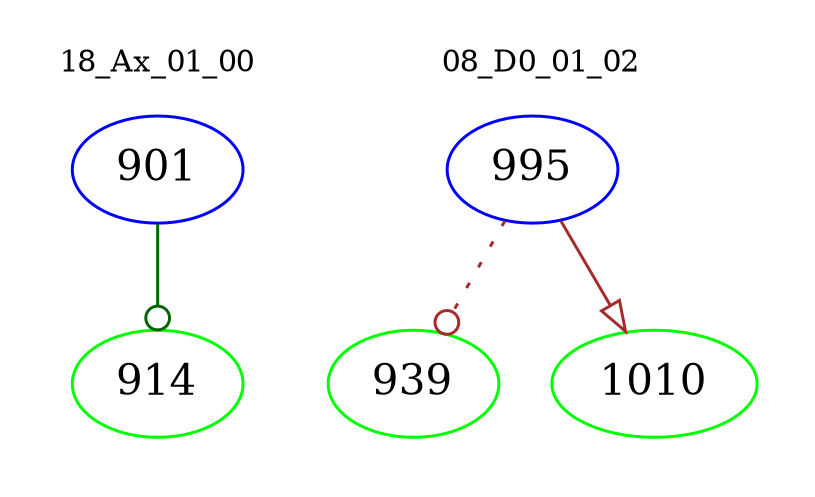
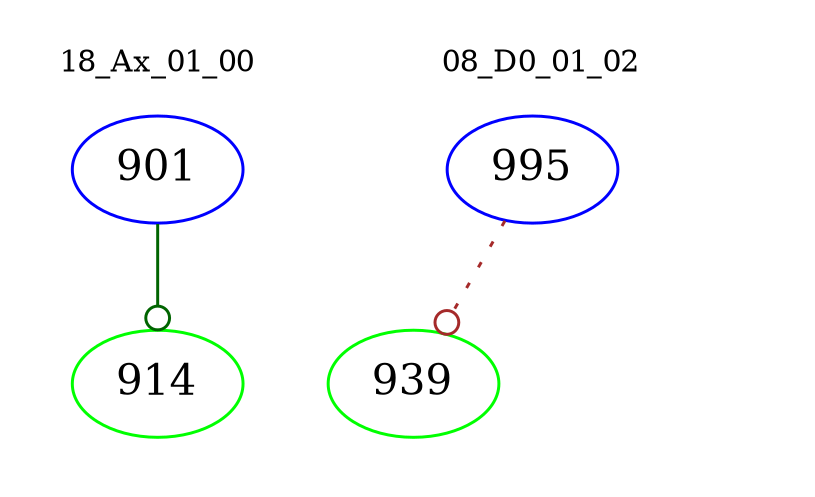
  digraph {
    node [color=green]
    edge [arrowhead=odot color=brown style=solid]
    n1 [color=blue label=901]
    n2 [label=914]
    n3 [color=blue label=995]
    n4 [label=939]
-   n5 [label=1010]
    subgraph cluster_1 {
      color=white
      fontsize=10
      label="18_Ax_01_00"
      n1
      n2
    }
    subgraph cluster_2 {
      color=white
      fontsize=10
      label="08_D0_01_02"
      n3
      n4
-     n5
    }
    n1 -> n2 [color=darkgreen]
    n3 -> n4 [style=dotted]
-   n3 -> n5 [arrowhead=onormal]
  }
